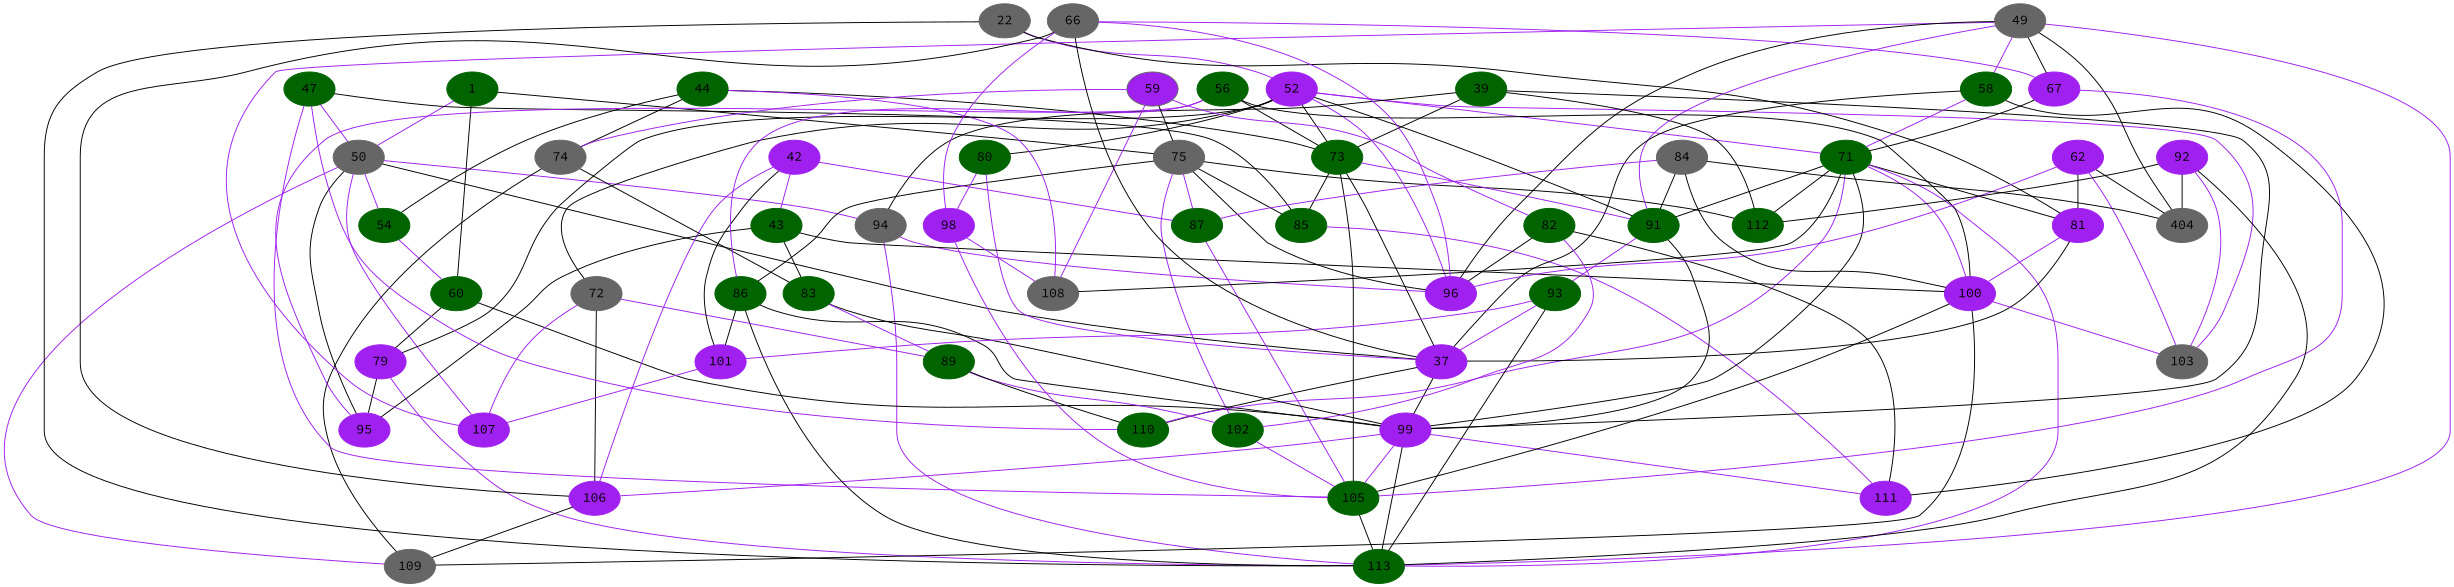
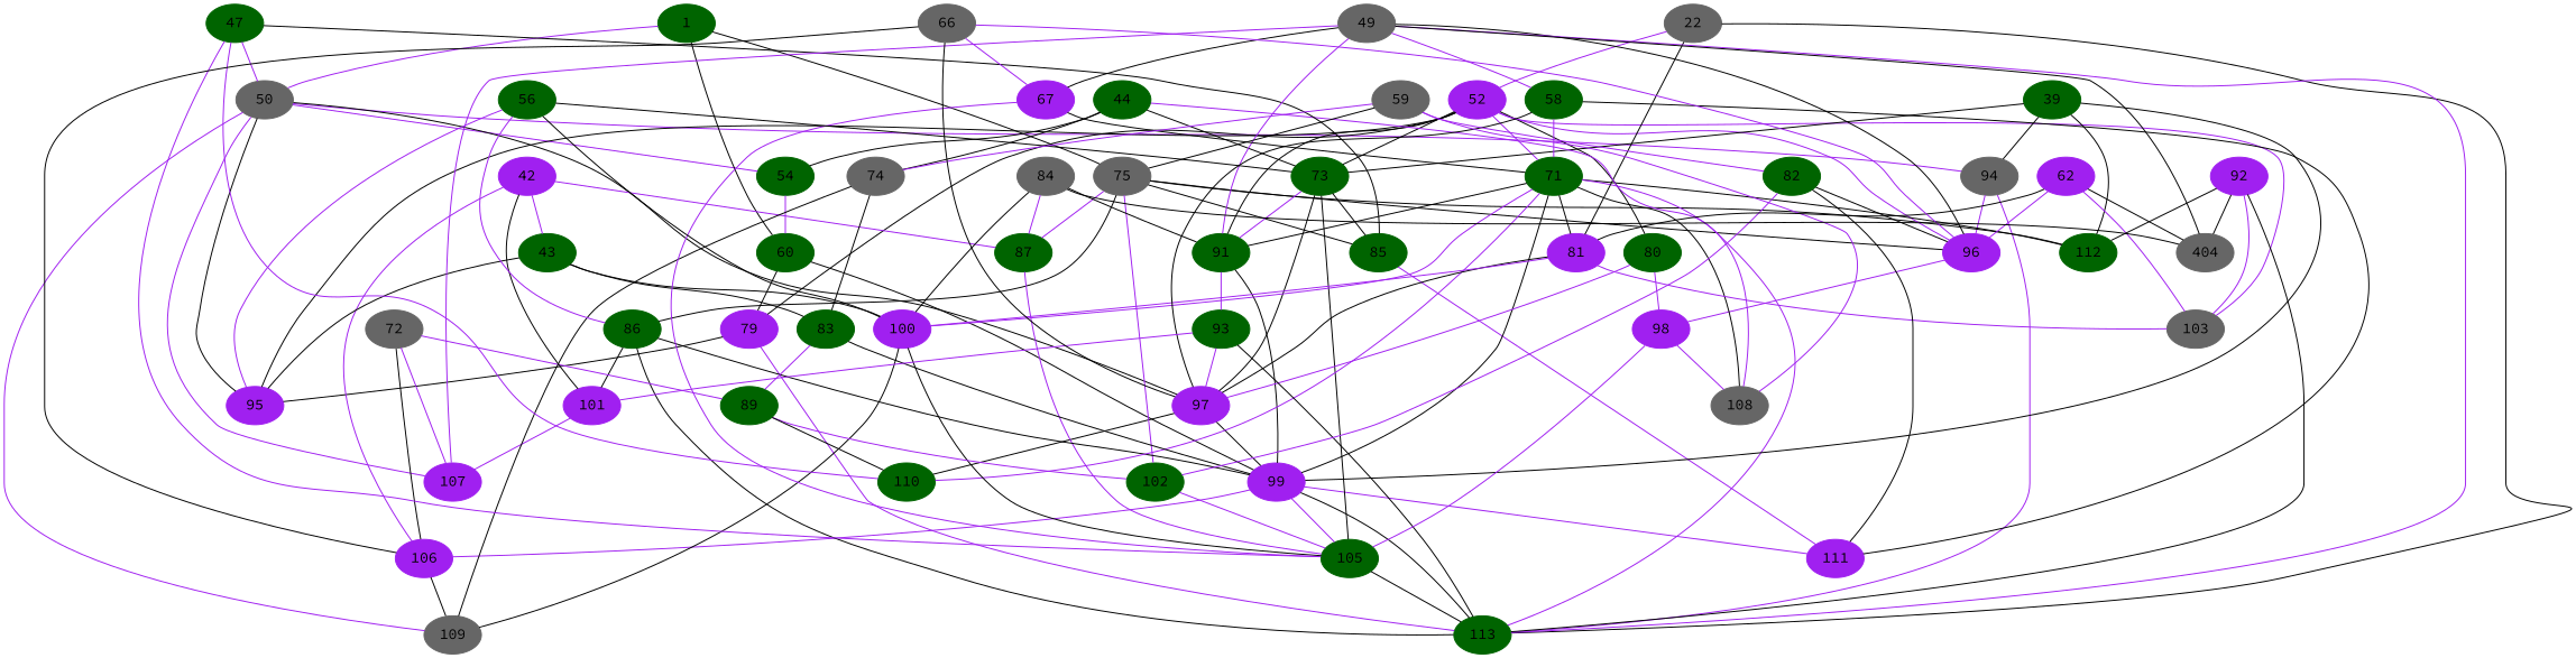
  graph {
    fontname="Source Code Pro"
    node [color=darkgreen fontname="Source Code Pro" style=filled]
    edge [color=black fontname="Source Code Pro"]
    50 [color=gray40 super="+11"]
    94 [color=gray40]
    95 [color=purple]
    54
    107 [color=purple]
-   97 [color=purple super="+51+48" label=37]
+   97 [color=purple super="+51+48"]
    109 [color=gray40]
    1
    60 [super="+55"]
    75 [color=gray40 super="+5+20"]
    99 [color=purple super="+8+13+36+76"]
    79 [color=purple]
    112 [super="+61"]
    87
    85 [super="+77"]
    96 [color=purple super="+2+16"]
    86 [super="+78"]
    102
    52 [color=purple super="+26+41+29"]
    73 [super="+4+14+24"]
    91 [super="+38+69+70"]
    71 [super="+40+64"]
    72 [color=gray40]
    80 [super="+3"]
    103 [color=gray40]
    22 [color=gray40]
    81 [color=purple super="+15"]
    113 [super="+88+57"]
    100 [color=purple super="+32"]
    105 [super="+65"]
    39
    106 [color=purple super="+68+90"]
    111 [color=purple]
    42 [color=purple]
    43
    101 [color=purple]
    83
    89
    44
    74 [color=gray40]
    108 [color=gray40]
    47
    110
    49 [color=gray40 super="+31+33"]
    58 [super="+6"]
    67 [color=purple super="+19"]
    n47 [color=gray40 label=404]
    93
    98 [color=purple]
    56
-   59 [color=gray40 fillcolor=purple]
+   59 [color=gray40]
    82
    62 [color=purple]
    66 [color=gray40 super="+7"]
    84 [color=gray40]
    92 [color=purple]
    50 -- 94 [color=purple]
    50 -- 95
    50 -- 54 [color=purple]
    50 -- 107 [color=purple]
    50 -- 97
    50 -- 109 [color=purple]
    94 -- 96 [color=purple]
    94 -- 113 [color=purple]
    54 -- 60 [color=purple weight=2]
    97 -- 99
    97 -- 110
    1 -- 50 [color=purple]
    1 -- 60 [weight=2]
    1 -- 75
    60 -- 99
    60 -- 79
    75 -- 112
    75 -- 87 [color=purple]
    75 -- 85
    75 -- 96
    75 -- 86
    75 -- 102 [color=purple]
    99 -- 113 [weight=2]
    99 -- 105 [color=purple]
    99 -- 106 [color=purple weight=3]
    99 -- 111 [color=purple]
    79 -- 95
    79 -- 113 [color=purple]
    87 -- 105 [color=purple]
    85 -- 111 [color=purple]
-   66 -- 98 [color=purple]
+   96 -- 98 [color=purple]
    86 -- 99 [weight=2]
    86 -- 113
    86 -- 101
    102 -- 105 [color=purple]
    52 -- 79
    52 -- 96 [color=purple]
    52 -- 73
    52 -- 91 [weight=2]
    52 -- 71 [color=purple]
-   52 -- 72
+   52 -- 95
    52 -- 80 [weight=3]
    52 -- 103 [color=purple]
    73 -- 97
    73 -- 85 [weight=3]
    73 -- 91 [color=purple weight=2]
    73 -- 105 [weight=4]
    91 -- 99 [weight=2]
    91 -- 93 [color=purple]
    71 -- 99
    71 -- 112 [weight=3]
    71 -- 91
    71 -- 81
    71 -- 113 [color=purple]
    71 -- 100 [color=purple]
    71 -- 108
    71 -- 110 [color=purple]
    72 -- 107 [color=purple]
    72 -- 106
    72 -- 89 [color=purple]
    80 -- 97 [color=purple weight=2]
    80 -- 98 [color=purple]
    22 -- 52 [color=purple]
    22 -- 81 [weight=2]
    22 -- 113
    81 -- 97
    81 -- 100 [color=purple]
    100 -- 109
-   100 -- 103 [color=purple]
+   81 -- 103 [color=purple]
    100 -- 105
    105 -- 113 [weight=2]
    39 -- 94
    39 -- 99
    39 -- 112
    39 -- 73
    106 -- 109
    42 -- 87 [color=purple]
    42 -- 106 [color=purple]
    42 -- 43 [color=purple]
    42 -- 101
    43 -- 95
    43 -- 100
    43 -- 83
    101 -- 107 [color=purple]
    83 -- 99
    83 -- 89 [color=purple]
    89 -- 102 [color=purple]
    89 -- 110
    44 -- 54
    44 -- 73
    44 -- 74
    44 -- 108 [color=purple]
    74 -- 109
    74 -- 83
    47 -- 50 [color=purple]
    47 -- 85
    47 -- 105 [color=purple]
    47 -- 110 [color=purple]
    49 -- 107 [color=purple]
    49 -- 96
    49 -- 91 [color=purple]
    49 -- 113 [color=purple]
    49 -- 58 [color=purple]
    49 -- 67 [weight=2]
    49 -- n47
    58 -- 97 [weight=2]
    58 -- 71 [color=purple weight=2]
    58 -- 111
    67 -- 71
    67 -- 105 [color=purple weight=2]
    93 -- 97 [color=purple]
    93 -- 113
    93 -- 101 [color=purple]
    98 -- 105 [color=purple]
    98 -- 108 [color=purple]
    56 -- 95 [color=purple]
    56 -- 86 [color=purple]
    56 -- 73
    56 -- 100
    59 -- 75
    59 -- 74 [color=purple]
    59 -- 108 [color=purple]
    59 -- 82 [color=purple]
    82 -- 96
    82 -- 102 [color=purple]
    82 -- 111
    62 -- 96 [color=purple]
    62 -- 103 [color=purple]
    62 -- 81
    62 -- n47
    66 -- 97 [weight=2]
    66 -- 96 [color=purple]
    66 -- 106 [weight=2]
    66 -- 67 [color=purple]
    84 -- 87 [color=purple]
    84 -- 91
    84 -- 100
    84 -- n47
    92 -- 112
    92 -- 103 [color=purple]
    92 -- 113
    92 -- n47
  }
